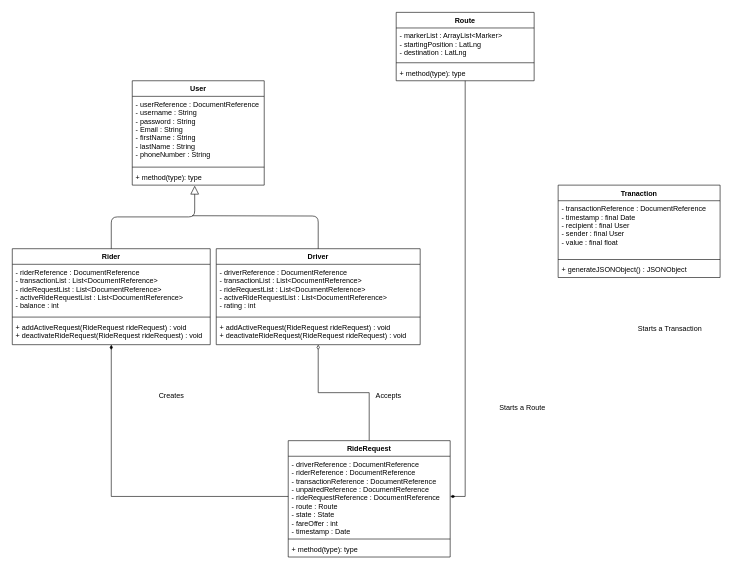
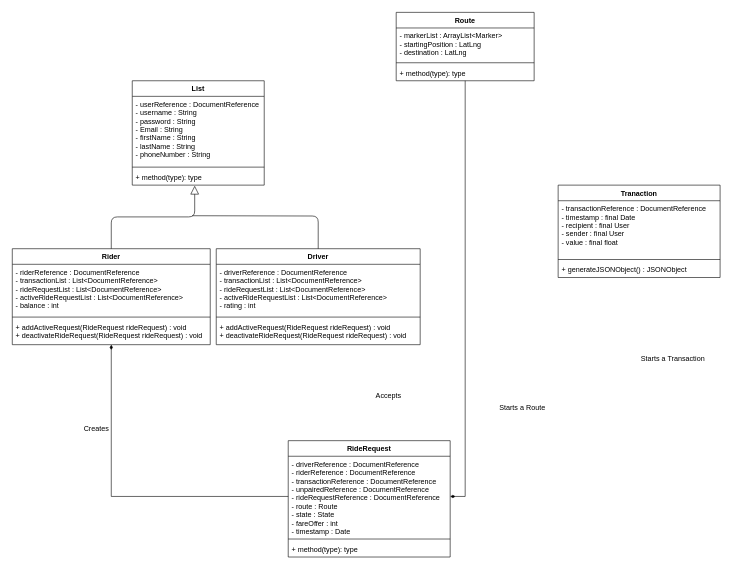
  <mxCell id="0" />
  <mxCell id="1" parent="0" />
- <mxCell id="2" value="User&#10;" style="swimlane;fontStyle=1;align=center;verticalAlign=top;childLayout=stackLayout;horizontal=1;startSize=26;horizontalStack=0;resizeParent=1;resizeParentMax=0;resizeLast=0;collapsible=1;marginBottom=0;" parent="1" vertex="1"><mxGeometry as="geometry" height="174" width="220" y="134" x="220" /></mxCell>
+ <mxCell id="2" value="List&#10;" style="swimlane;fontStyle=1;align=center;verticalAlign=top;childLayout=stackLayout;horizontal=1;startSize=26;horizontalStack=0;resizeParent=1;resizeParentMax=0;resizeLast=0;collapsible=1;marginBottom=0;" parent="1" vertex="1"><mxGeometry as="geometry" height="174" width="220" y="134" x="220" /></mxCell>
  <mxCell id="3" value="- userReference : DocumentReference&#10;- username : String&#10;- password : String&#10;- Email : String&#10;- firstName : String&#10;- lastName : String&#10;- phoneNumber : String" style="text;strokeColor=none;fillColor=none;align=left;verticalAlign=top;spacingLeft=4;spacingRight=4;overflow=hidden;rotatable=0;points=[[0,0.5],[1,0.5]];portConstraint=eastwest;" parent="2" vertex="1"><mxGeometry as="geometry" height="114" width="220" y="26" /></mxCell>
  <mxCell id="4" value="" style="line;strokeWidth=1;fillColor=none;align=left;verticalAlign=middle;spacingTop=-1;spacingLeft=3;spacingRight=3;rotatable=0;labelPosition=right;points=[];portConstraint=eastwest;" parent="2" vertex="1"><mxGeometry as="geometry" height="8" width="220" y="140" /></mxCell>
  <mxCell id="5" value="+ method(type): type" style="text;strokeColor=none;fillColor=none;align=left;verticalAlign=top;spacingLeft=4;spacingRight=4;overflow=hidden;rotatable=0;points=[[0,0.5],[1,0.5]];portConstraint=eastwest;" parent="2" vertex="1"><mxGeometry as="geometry" height="26" width="220" y="148" /></mxCell>
  <mxCell id="6" style="edgeStyle=orthogonalEdgeStyle;rounded=0;orthogonalLoop=1;jettySize=auto;html=1;entryX=0;entryY=0.5;entryDx=0;entryDy=0;startArrow=diamondThin;startFill=1;endArrow=none;endFill=0;strokeWidth=1;" target="17" parent="1" edge="1" source="7"><mxGeometry as="geometry" relative="1" /></mxCell>
  <mxCell id="7" value="Rider" style="swimlane;fontStyle=1;align=center;verticalAlign=top;childLayout=stackLayout;horizontal=1;startSize=26;horizontalStack=0;resizeParent=1;resizeParentMax=0;resizeLast=0;collapsible=1;marginBottom=0;" parent="1" vertex="1"><mxGeometry as="geometry" height="160" width="330" y="414" x="20" /></mxCell>
  <mxCell id="8" value="- riderReference : DocumentReference &#10;- transactionList : List&lt;DocumentReference&gt; &#10;- rideRequestList : List&lt;DocumentReference&gt; &#10;- activeRideRequestList : List&lt;DocumentReference&gt; &#10;- balance : int " style="text;strokeColor=none;fillColor=none;align=left;verticalAlign=top;spacingLeft=4;spacingRight=4;overflow=hidden;rotatable=0;points=[[0,0.5],[1,0.5]];portConstraint=eastwest;" parent="7" vertex="1"><mxGeometry as="geometry" height="84" width="330" y="26" /></mxCell>
  <mxCell id="9" value="" style="line;strokeWidth=1;fillColor=none;align=left;verticalAlign=middle;spacingTop=-1;spacingLeft=3;spacingRight=3;rotatable=0;labelPosition=right;points=[];portConstraint=eastwest;" parent="7" vertex="1"><mxGeometry as="geometry" height="8" width="330" y="110" /></mxCell>
  <mxCell id="10" value="+ addActiveRequest(RideRequest rideRequest) : void &#10;+ deactivateRideRequest(RideRequest rideRequest) : void " style="text;strokeColor=none;fillColor=none;align=left;verticalAlign=top;spacingLeft=4;spacingRight=4;overflow=hidden;rotatable=0;points=[[0,0.5],[1,0.5]];portConstraint=eastwest;" parent="7" vertex="1"><mxGeometry as="geometry" height="42" width="330" y="118" /></mxCell>
- <mxCell id="11" style="edgeStyle=orthogonalEdgeStyle;rounded=0;orthogonalLoop=1;jettySize=auto;html=1;entryX=0.5;entryY=0;entryDx=0;entryDy=0;startArrow=diamondThin;startFill=0;endArrow=none;endFill=0;strokeWidth=1;" target="16" parent="1" edge="1" source="12"><mxGeometry as="geometry" relative="1" /></mxCell>
  <mxCell id="12" value="Driver&#10;" style="swimlane;fontStyle=1;align=center;verticalAlign=top;childLayout=stackLayout;horizontal=1;startSize=26;horizontalStack=0;resizeParent=1;resizeParentMax=0;resizeLast=0;collapsible=1;marginBottom=0;" parent="1" vertex="1"><mxGeometry as="geometry" height="160" width="340" y="414" x="360" /></mxCell>
  <mxCell id="13" value="- driverReference : DocumentReference &#10;- transactionList : List&lt;DocumentReference&gt; &#10;- rideRequestList : List&lt;DocumentReference&gt; &#10;- activeRideRequestList : List&lt;DocumentReference&gt; &#10;- rating : int " style="text;strokeColor=none;fillColor=none;align=left;verticalAlign=top;spacingLeft=4;spacingRight=4;overflow=hidden;rotatable=0;points=[[0,0.5],[1,0.5]];portConstraint=eastwest;" parent="12" vertex="1"><mxGeometry as="geometry" height="84" width="340" y="26" /></mxCell>
  <mxCell id="14" value="" style="line;strokeWidth=1;fillColor=none;align=left;verticalAlign=middle;spacingTop=-1;spacingLeft=3;spacingRight=3;rotatable=0;labelPosition=right;points=[];portConstraint=eastwest;" parent="12" vertex="1"><mxGeometry as="geometry" height="8" width="340" y="110" /></mxCell>
  <mxCell id="15" value="+ addActiveRequest(RideRequest rideRequest) : void &#10;+ deactivateRideRequest(RideRequest rideRequest) : void " style="text;strokeColor=none;fillColor=none;align=left;verticalAlign=top;spacingLeft=4;spacingRight=4;overflow=hidden;rotatable=0;points=[[0,0.5],[1,0.5]];portConstraint=eastwest;" parent="12" vertex="1"><mxGeometry as="geometry" height="42" width="340" y="118" /></mxCell>
  <mxCell id="16" value="RideRequest" style="swimlane;fontStyle=1;align=center;verticalAlign=top;childLayout=stackLayout;horizontal=1;startSize=26;horizontalStack=0;resizeParent=1;resizeParentMax=0;resizeLast=0;collapsible=1;marginBottom=0;" parent="1" vertex="1"><mxGeometry as="geometry" height="194" width="270" y="734" x="480" /></mxCell>
  <mxCell id="17" value="- driverReference : DocumentReference &#10;- riderReference : DocumentReference &#10;- transactionReference : DocumentReference &#10;- unpairedReference : DocumentReference &#10;- rideRequestReference : DocumentReference &#10;- route : Route &#10;- state : State &#10;- fareOffer : int &#10;- timestamp : Date " style="text;strokeColor=none;fillColor=none;align=left;verticalAlign=top;spacingLeft=4;spacingRight=4;overflow=hidden;rotatable=0;points=[[0,0.5],[1,0.5]];portConstraint=eastwest;" parent="16" vertex="1"><mxGeometry as="geometry" height="134" width="270" y="26" /></mxCell>
  <mxCell id="18" value="" style="line;strokeWidth=1;fillColor=none;align=left;verticalAlign=middle;spacingTop=-1;spacingLeft=3;spacingRight=3;rotatable=0;labelPosition=right;points=[];portConstraint=eastwest;" parent="16" vertex="1"><mxGeometry as="geometry" height="8" width="270" y="160" /></mxCell>
  <mxCell id="19" value="+ method(type): type" style="text;strokeColor=none;fillColor=none;align=left;verticalAlign=top;spacingLeft=4;spacingRight=4;overflow=hidden;rotatable=0;points=[[0,0.5],[1,0.5]];portConstraint=eastwest;" parent="16" vertex="1"><mxGeometry as="geometry" height="26" width="270" y="168" /></mxCell>
  <mxCell id="20" style="edgeStyle=orthogonalEdgeStyle;rounded=0;orthogonalLoop=1;jettySize=auto;html=1;entryX=1;entryY=0.5;entryDx=0;entryDy=0;startArrow=none;startFill=0;endArrow=diamondThin;endFill=1;strokeWidth=1;" target="17" parent="1" edge="1" source="21"><mxGeometry as="geometry" relative="1"><Array as="points"><mxPoint y="827" x="775" /></Array></mxGeometry></mxCell>
  <mxCell id="21" value="Route&#10;" style="swimlane;fontStyle=1;align=center;verticalAlign=top;childLayout=stackLayout;horizontal=1;startSize=26;horizontalStack=0;resizeParent=1;resizeParentMax=0;resizeLast=0;collapsible=1;marginBottom=0;" parent="1" vertex="1"><mxGeometry as="geometry" height="114" width="230" y="20" x="660" /></mxCell>
  <mxCell id="22" value="- markerList : ArrayList&lt;Marker&gt; &#10;- startingPosition : LatLng &#10;- destination : LatLng " style="text;strokeColor=none;fillColor=none;align=left;verticalAlign=top;spacingLeft=4;spacingRight=4;overflow=hidden;rotatable=0;points=[[0,0.5],[1,0.5]];portConstraint=eastwest;" parent="21" vertex="1"><mxGeometry as="geometry" height="54" width="230" y="26" /></mxCell>
  <mxCell id="23" value="" style="line;strokeWidth=1;fillColor=none;align=left;verticalAlign=middle;spacingTop=-1;spacingLeft=3;spacingRight=3;rotatable=0;labelPosition=right;points=[];portConstraint=eastwest;" parent="21" vertex="1"><mxGeometry as="geometry" height="8" width="230" y="80" /></mxCell>
  <mxCell id="24" value="+ method(type): type" style="text;strokeColor=none;fillColor=none;align=left;verticalAlign=top;spacingLeft=4;spacingRight=4;overflow=hidden;rotatable=0;points=[[0,0.5],[1,0.5]];portConstraint=eastwest;" parent="21" vertex="1"><mxGeometry as="geometry" height="26" width="230" y="88" /></mxCell>
  <mxCell id="25" value="Tranaction" style="swimlane;fontStyle=1;align=center;verticalAlign=top;childLayout=stackLayout;horizontal=1;startSize=26;horizontalStack=0;resizeParent=1;resizeParentMax=0;resizeLast=0;collapsible=1;marginBottom=0;" parent="1" vertex="1"><mxGeometry as="geometry" height="154" width="270" y="308" x="930" /></mxCell>
  <mxCell id="26" value="- transactionReference : DocumentReference &#10;- timestamp : final Date &#10;- recipient : final User &#10;- sender : final User &#10;- value : final float " style="text;strokeColor=none;fillColor=none;align=left;verticalAlign=top;spacingLeft=4;spacingRight=4;overflow=hidden;rotatable=0;points=[[0,0.5],[1,0.5]];portConstraint=eastwest;" parent="25" vertex="1"><mxGeometry as="geometry" height="94" width="270" y="26" /></mxCell>
  <mxCell id="27" value="" style="line;strokeWidth=1;fillColor=none;align=left;verticalAlign=middle;spacingTop=-1;spacingLeft=3;spacingRight=3;rotatable=0;labelPosition=right;points=[];portConstraint=eastwest;" parent="25" vertex="1"><mxGeometry as="geometry" height="8" width="270" y="120" /></mxCell>
  <mxCell id="28" value="+ generateJSONObject() : JSONObject " style="text;strokeColor=none;fillColor=none;align=left;verticalAlign=top;spacingLeft=4;spacingRight=4;overflow=hidden;rotatable=0;points=[[0,0.5],[1,0.5]];portConstraint=eastwest;" parent="25" vertex="1"><mxGeometry as="geometry" height="26" width="270" y="128" /></mxCell>
  <mxCell id="29" value="" style="endArrow=block;endFill=0;endSize=12;html=1;strokeWidth=1;edgeStyle=orthogonalEdgeStyle;exitX=0.5;exitY=0;exitDx=0;exitDy=0;entryX=0.473;entryY=1.038;entryDx=0;entryDy=0;entryPerimeter=0;" target="5" parent="1" edge="1" source="7"><mxGeometry as="geometry" width="160" relative="1"><mxPoint as="sourcePoint" y="354" x="40" /><mxPoint as="targetPoint" y="354" x="200" /></mxGeometry></mxCell>
  <mxCell id="30" value="" style="endArrow=none;html=1;strokeWidth=1;edgeStyle=orthogonalEdgeStyle;entryX=0.5;entryY=0;entryDx=0;entryDy=0;" target="12" parent="1" edge="1"><mxGeometry as="geometry" height="50" width="50" relative="1"><mxPoint as="sourcePoint" y="359" x="320" /><mxPoint as="targetPoint" y="359" x="530" /></mxGeometry></mxCell>
- <mxCell id="31" value="Creates" style="text;html=1;align=center;verticalAlign=middle;resizable=0;points=[];autosize=1;" parent="1" vertex="1"><mxGeometry x="255" y="649" as="geometry" height="20" width="60" /></mxCell>
+ <mxCell id="31" value="Creates" style="text;html=1;align=center;verticalAlign=middle;resizable=0;points=[];autosize=1;" parent="1" vertex="1"><mxGeometry as="geometry" height="20" width="60" y="704" x="130" /></mxCell>
  <mxCell id="32" value="Accepts" style="text;html=1;align=center;verticalAlign=middle;resizable=0;points=[];autosize=1;" parent="1" vertex="1"><mxGeometry as="geometry" height="20" width="60" y="650" x="617" /></mxCell>
  <mxCell id="33" value="Starts a Route" style="text;html=1;align=center;verticalAlign=middle;resizable=0;points=[];autosize=1;" parent="1" vertex="1"><mxGeometry x="825" y="670" as="geometry" height="20" width="90" /></mxCell>
- <mxCell id="34" value="Starts a Transaction" style="text;html=1;align=center;verticalAlign=middle;resizable=0;points=[];autosize=1;" parent="1" vertex="1"><mxGeometry x="1056" y="537" as="geometry" height="20" width="120" /></mxCell>
+ <mxCell id="34" value="Starts a Transaction" style="text;html=1;align=center;verticalAlign=middle;resizable=0;points=[];autosize=1;" parent="1" vertex="1"><mxGeometry as="geometry" height="20" width="120" y="587" x="1061" /></mxCell>
